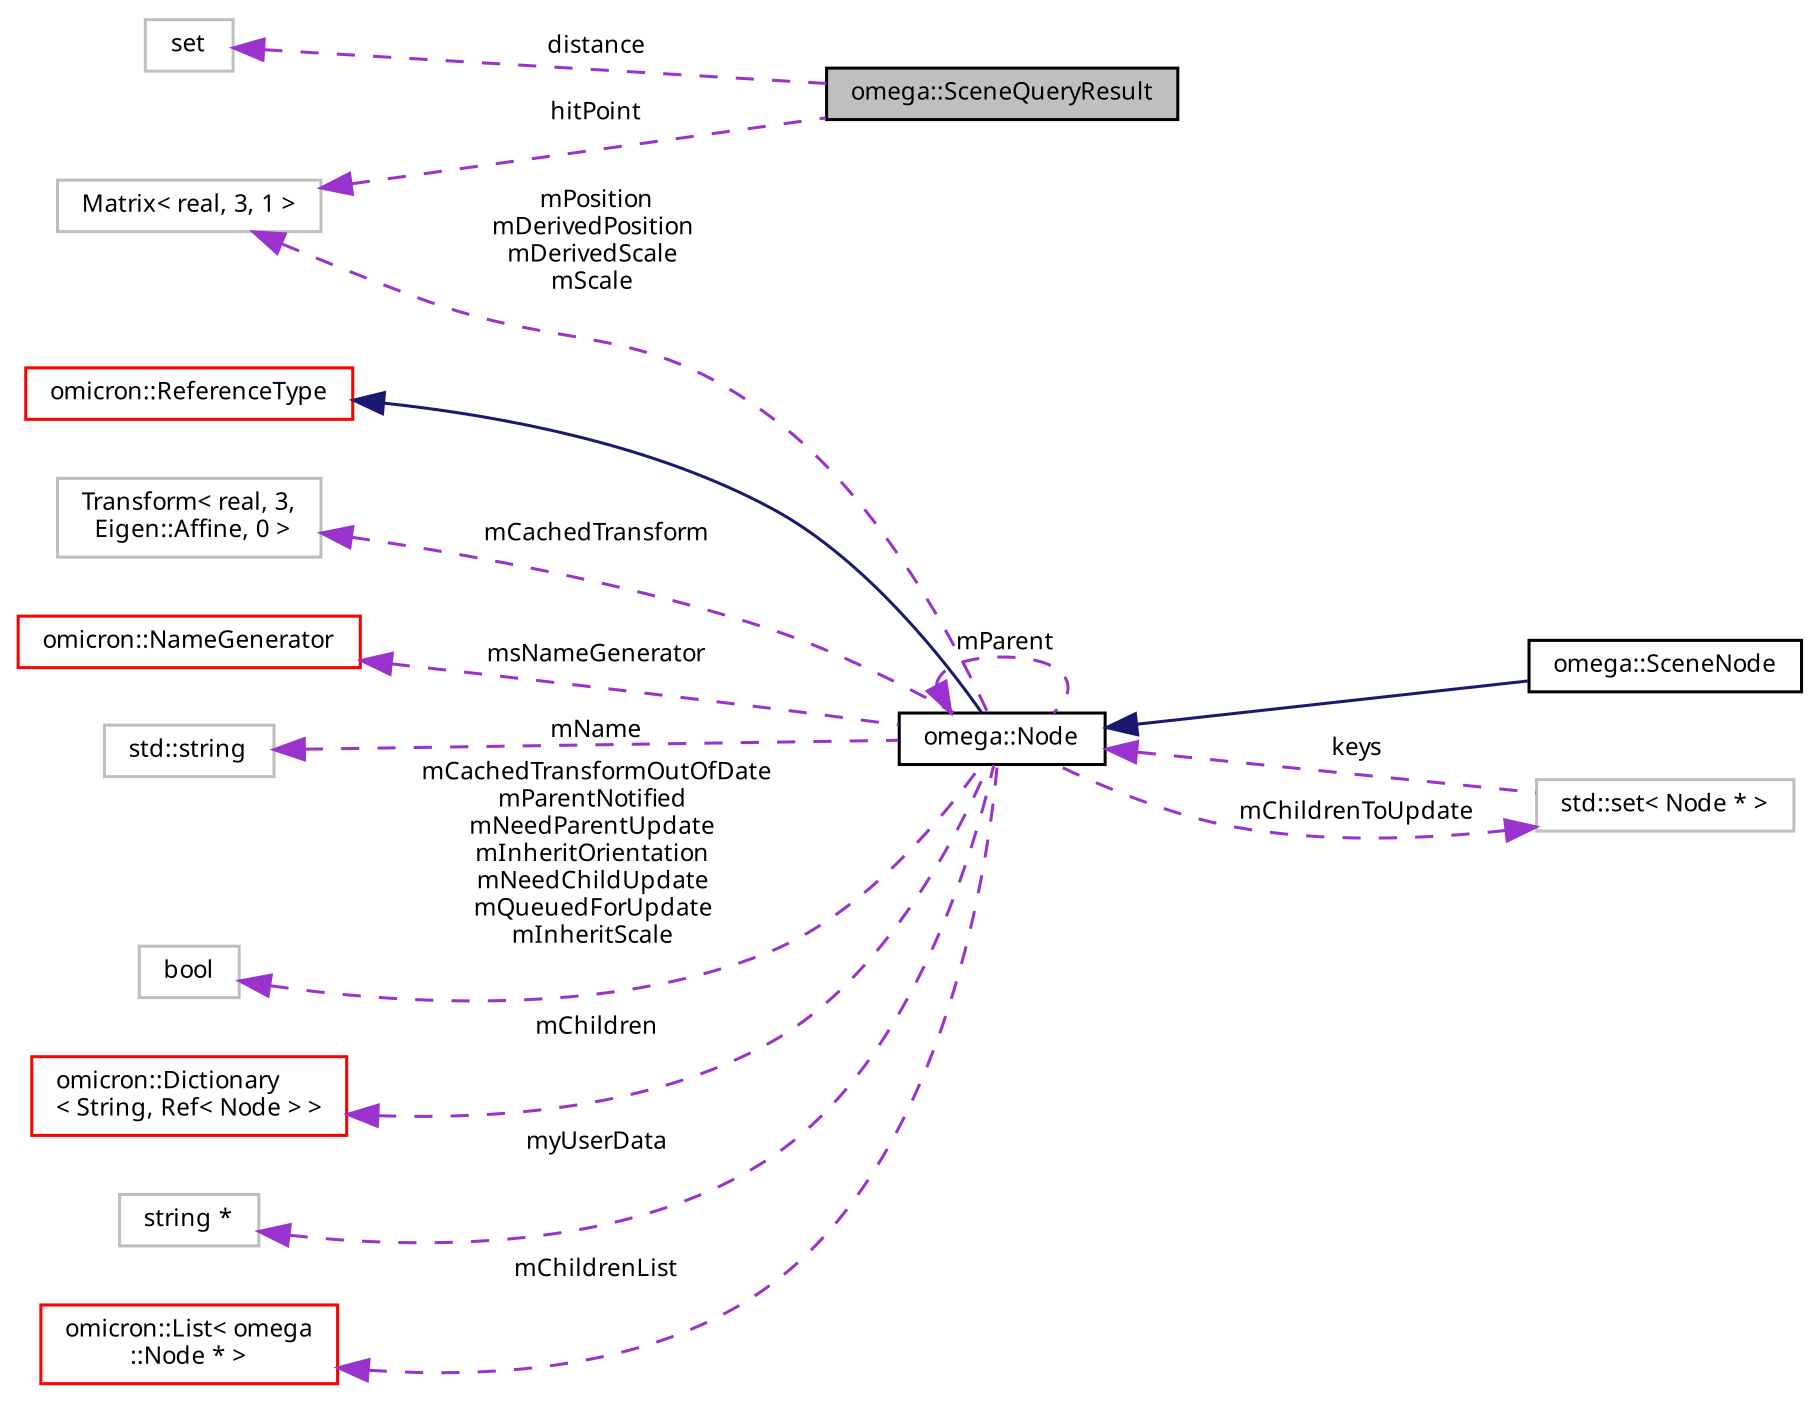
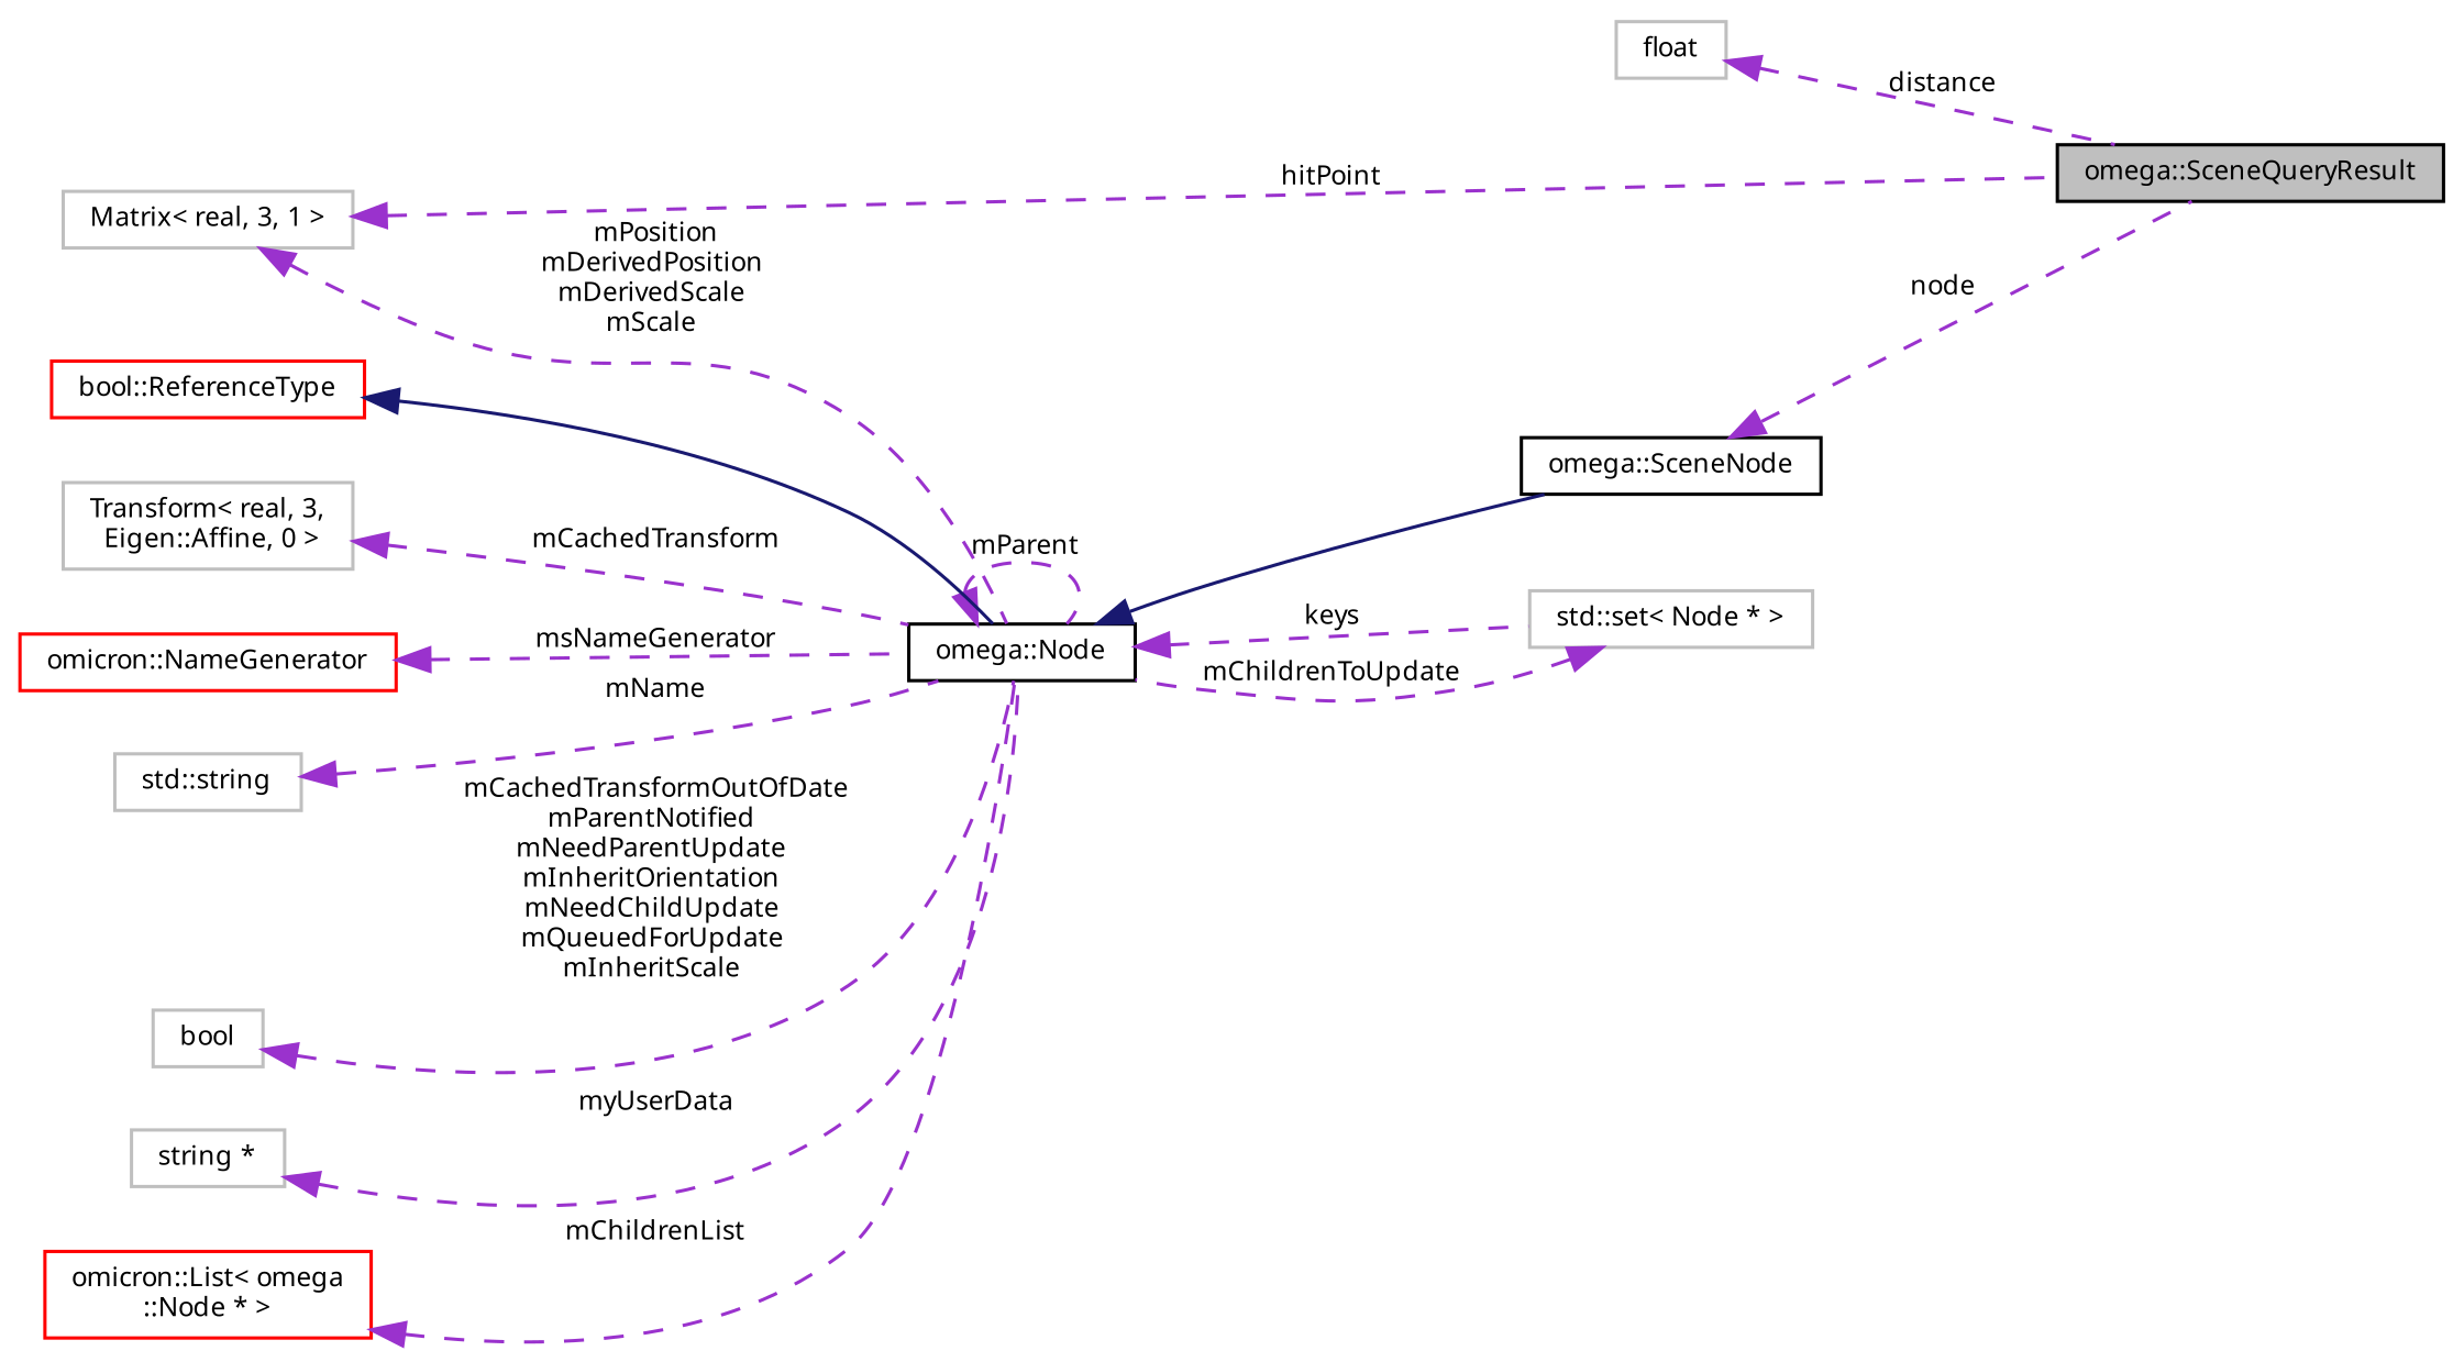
  digraph {
    rankdir=LR
    node [color=grey75 fontname="FreeSans.ttf" fontsize=8 shape=record]
    edge [color=darkorchid3 dir=back fontname="FreeSans.ttf" fontsize=8 labelfontname="FreeSans.ttf" labelfontsize=8 style=dashed]
    n1 [color=black fillcolor=grey75 fontcolor=black height=0.2 label="omega::SceneQueryResult" style=filled width=0.4]
-   n2 [height=0.2 label=set width=0.4]
+   n2 [height=0.2 label=float width=0.4]
    n3 [height=0.2 label="Matrix\< real, 3, 1 \>" width=0.4]
    n4 [color=black height=0.2 label="omega::Node" width=0.4]
    n5 [color=black height=0.2 label="omega::SceneNode" width=0.4]
    n6 [height=0.2 label="std::set\< Node * \>" width=0.4]
-   n7 [color=red height=0.2 label="omicron::ReferenceType" width=0.4]
+   n7 [color=red height=0.2 label="bool::ReferenceType" width=0.4]
    n8 [height=0.2 label="Transform\< real, 3,\l Eigen::Affine, 0 \>" width=0.4]
    n9 [color=red height=0.2 label="omicron::NameGenerator" width=0.4]
    n10 [height=0.2 label="std::string" width=0.4]
    n11 [height=0.2 label=bool width=0.4]
-   n12 [color=red height=0.2 label="omicron::Dictionary\l\< String, Ref\< Node \> \>" width=0.4]
    n13 [height=0.2 label="string *" width=0.4]
    n14 [color=red height=0.2 label="omicron::List\< omega\l::Node * \>" width=0.4]
    n2 -> n1 [label=" distance"]
    n3 -> n1 [label=" hitPoint"]
    n3 -> n4 [label=" mPosition\nmDerivedPosition\nmDerivedScale\nmScale"]
    n4 -> n4 [label=" mParent"]
    n4 -> n5 [color=midnightblue style=solid]
    n4 -> n6 [label=" keys"]
+   n5 -> n1 [label=" node"]
    n6 -> n4 [label=" mChildrenToUpdate"]
    n7 -> n4 [color=midnightblue style=solid]
    n8 -> n4 [label=" mCachedTransform"]
    n9 -> n4 [label=" msNameGenerator"]
    n10 -> n4 [label=" mName"]
    n11 -> n4 [label=" mCachedTransformOutOfDate\nmParentNotified\nmNeedParentUpdate\nmInheritOrientation\nmNeedChildUpdate\nmQueuedForUpdate\nmInheritScale"]
-   n12 -> n4 [label=" mChildren"]
    n13 -> n4 [label=" myUserData"]
    n14 -> n4 [label=" mChildrenList"]
  }
